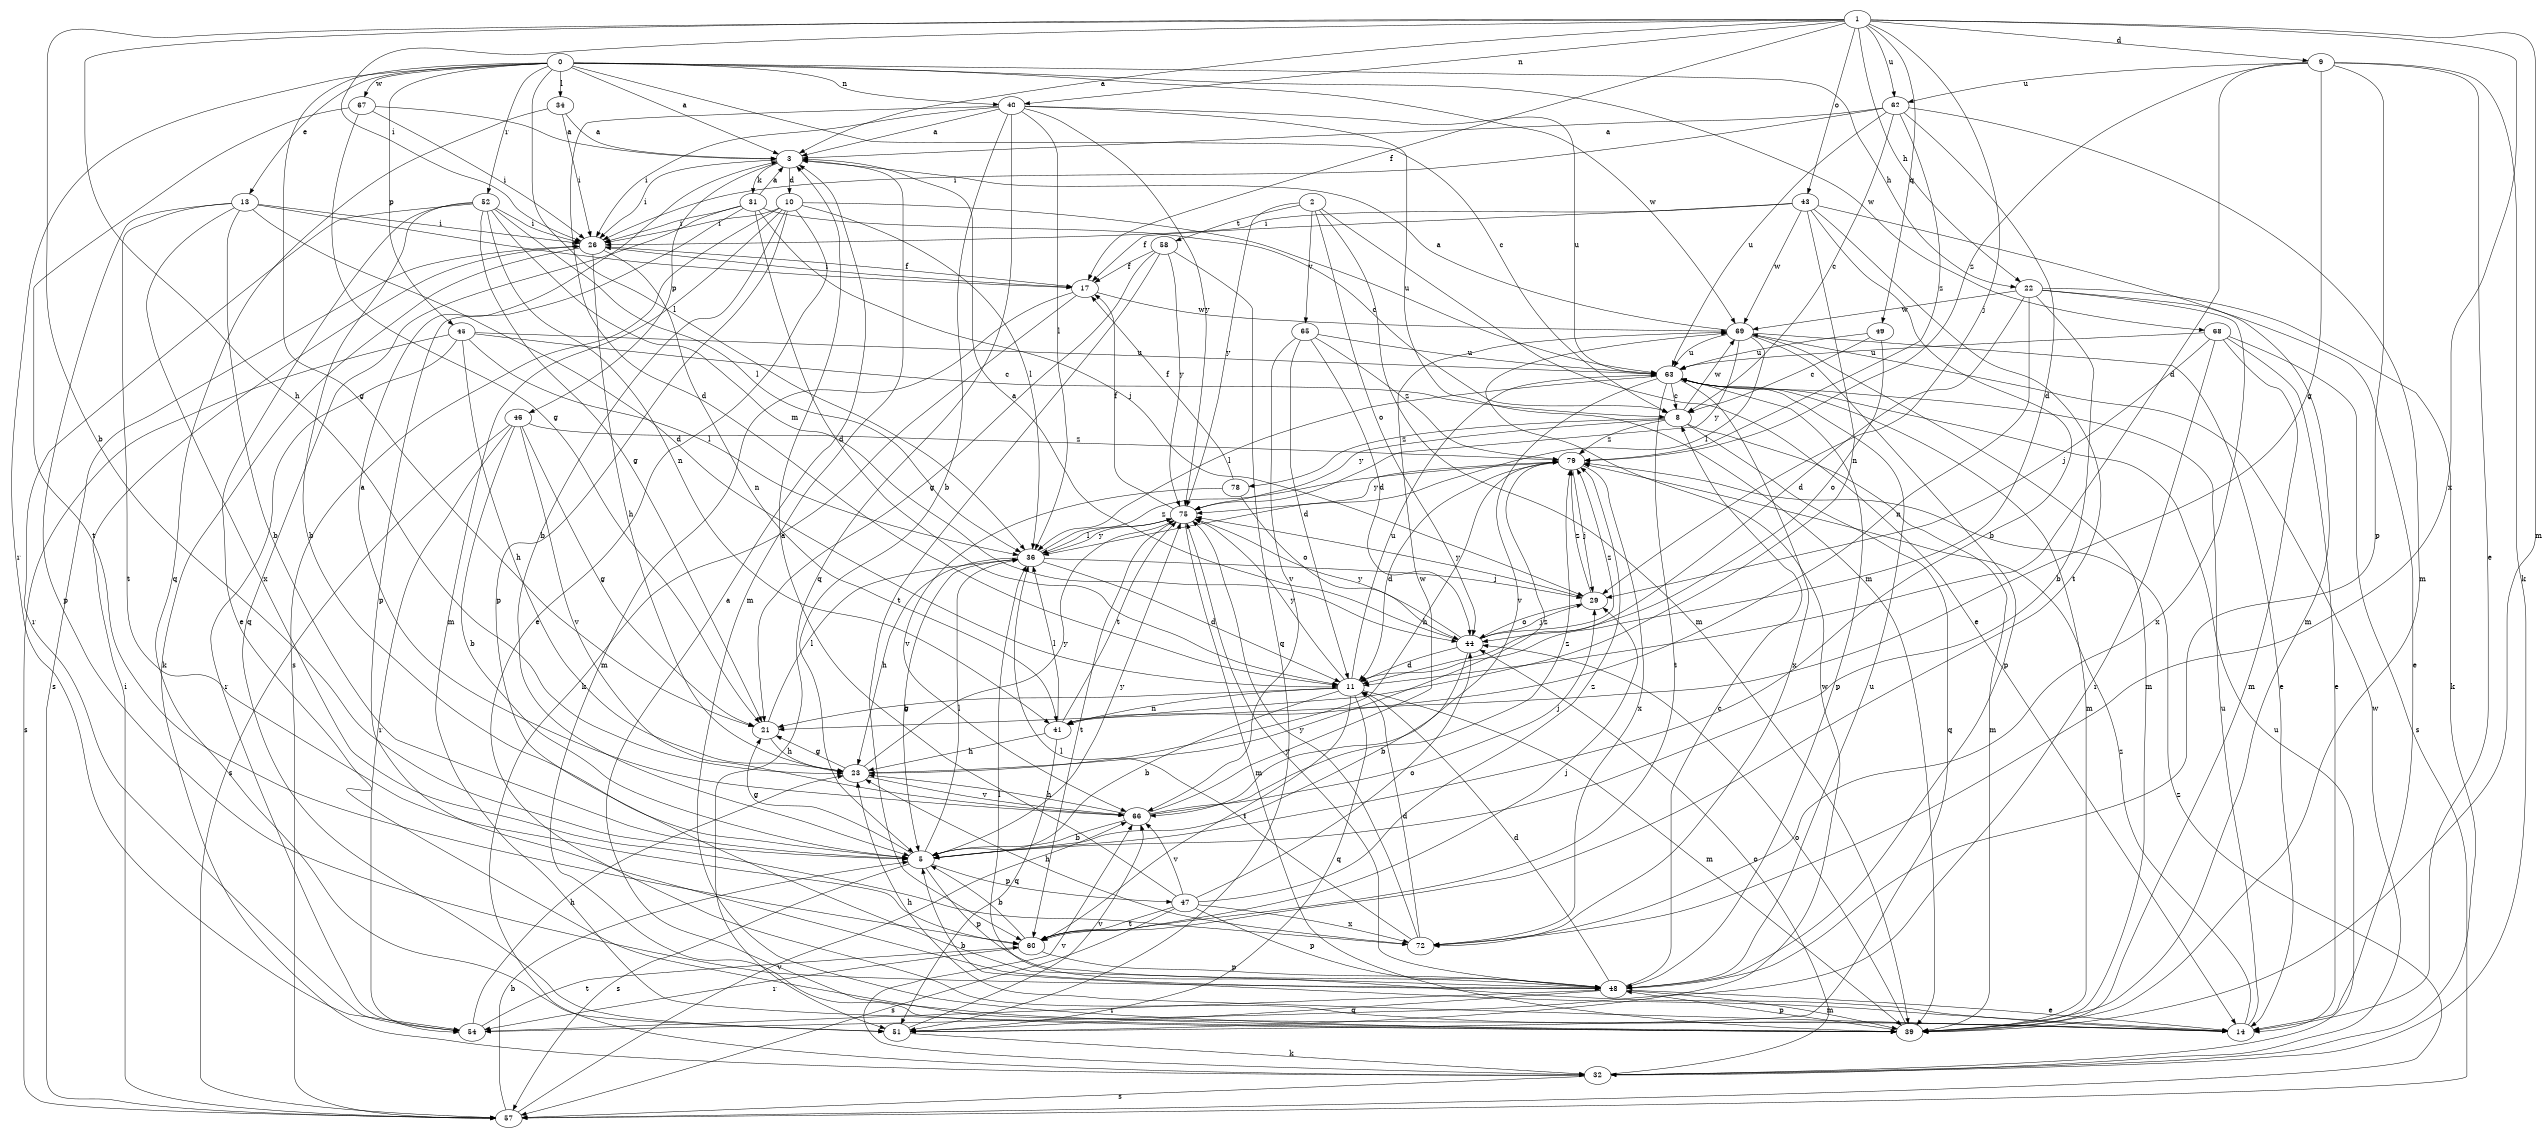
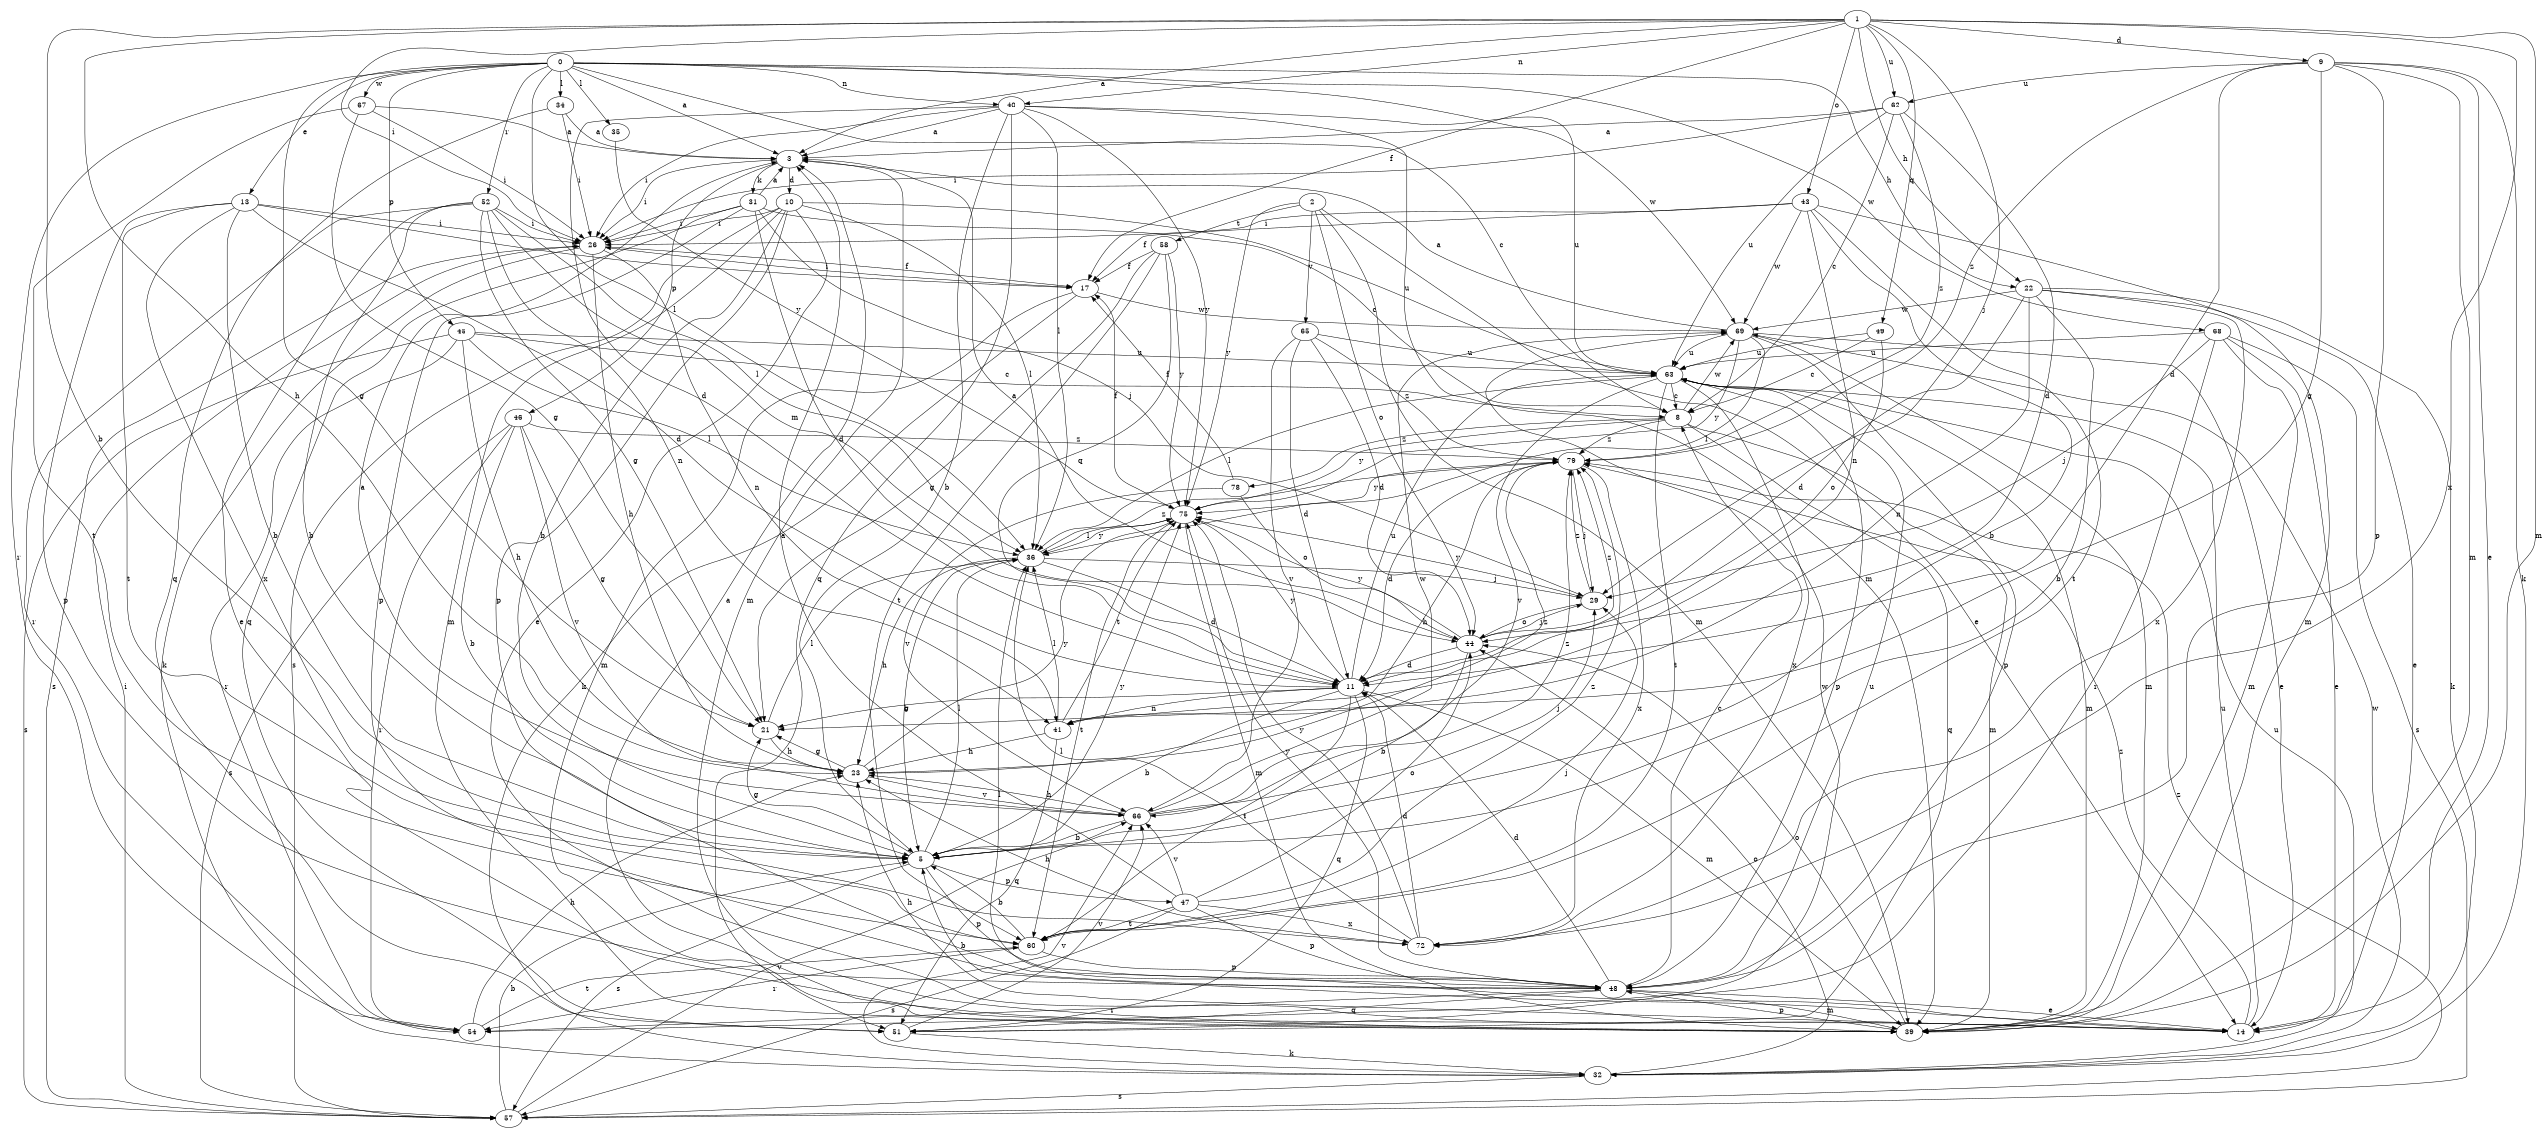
  strict digraph {
    0
    3
    8
    13
    21
    22
    34
+   35
    36
    40
    45
    52
    54
    67
    68
    69
    26
    39
    10
    31
    46
    75
    51
    78
    79
    5
    17
    72
    48
    11
    60
    23
    14
    32
    41
    29
    63
    57
    44
    1
    9
    43
    49
    62
    47
    66
    2
    58
    65
    0 -> 3 [label=a]
    0 -> 8 [label=c]
    0 -> 13 [label=e]
    0 -> 21 [label=g]
    0 -> 22 [label=h]
    0 -> 34 [label=l]
+   0 -> 35 [label=l]
    0 -> 36 [label=l]
    0 -> 40 [label=n]
    0 -> 45 [label=p]
    0 -> 52 [label=r]
    0 -> 54 [label=r]
    0 -> 67 [label=w]
    0 -> 68 [label=w]
    0 -> 69 [label=w]
    3 -> 26 [label=i]
    3 -> 39 [label=m]
    3 -> 10 [label=d]
    3 -> 31 [label=k]
    3 -> 46 [label=p]
    8 -> 69 [label=w]
    8 -> 39 [label=m]
    8 -> 75 [label=y]
    8 -> 51 [label=q]
    8 -> 78 [label=z]
    8 -> 79 [label=z]
    13 -> 26 [label=i]
    13 -> 5 [label=b]
    13 -> 17 [label=f]
    13 -> 72 [label=x]
    13 -> 48 [label=p]
    13 -> 11 [label=d]
    13 -> 60 [label=t]
    21 -> 36 [label=l]
    21 -> 23 [label=h]
    22 -> 69 [label=w]
    22 -> 5 [label=b]
    22 -> 72 [label=x]
    22 -> 11 [label=d]
    22 -> 14 [label=e]
    22 -> 32 [label=k]
    22 -> 41 [label=n]
    34 -> 3 [label=a]
    34 -> 26 [label=i]
    34 -> 51 [label=q]
+   35 -> 75 [label=y]
    36 -> 75 [label=y]
    36 -> 79 [label=z]
    36 -> 5 [label=b]
    36 -> 11 [label=d]
    36 -> 23 [label=h]
    36 -> 29 [label=j]
    40 -> 3 [label=a]
    40 -> 36 [label=l]
    40 -> 26 [label=i]
    40 -> 39 [label=m]
    40 -> 75 [label=y]
    40 -> 51 [label=q]
    40 -> 5 [label=b]
    40 -> 11 [label=d]
    40 -> 63 [label=u]
    45 -> 8 [label=c]
    45 -> 36 [label=l]
    45 -> 54 [label=r]
    45 -> 23 [label=h]
    45 -> 63 [label=u]
    45 -> 57 [label=s]
    52 -> 21 [label=g]
    52 -> 36 [label=l]
    52 -> 54 [label=r]
    52 -> 26 [label=i]
    52 -> 5 [label=b]
    52 -> 14 [label=e]
    52 -> 41 [label=n]
    52 -> 44 [label=m]
    54 -> 60 [label=t]
    54 -> 23 [label=h]
    67 -> 3 [label=a]
    67 -> 21 [label=g]
    67 -> 26 [label=i]
    67 -> 60 [label=t]
    68 -> 54 [label=r]
    68 -> 39 [label=m]
    68 -> 14 [label=e]
    68 -> 29 [label=j]
    68 -> 63 [label=u]
    68 -> 57 [label=s]
    69 -> 3 [label=a]
    69 -> 36 [label=l]
    69 -> 39 [label=m]
    69 -> 75 [label=y]
    69 -> 48 [label=p]
    69 -> 14 [label=e]
    69 -> 63 [label=u]
    26 -> 17 [label=f]
    26 -> 23 [label=h]
    26 -> 32 [label=k]
    26 -> 41 [label=n]
    26 -> 57 [label=s]
    39 -> 3 [label=a]
    39 -> 48 [label=p]
    39 -> 44 [label=o]
    10 -> 36 [label=l]
    10 -> 26 [label=i]
    10 -> 39 [label=m]
    10 -> 5 [label=b]
    10 -> 48 [label=p]
    10 -> 14 [label=e]
    10 -> 63 [label=u]
    10 -> 57 [label=s]
    31 -> 3 [label=a]
    31 -> 8 [label=c]
    31 -> 26 [label=i]
    31 -> 51 [label=q]
    31 -> 48 [label=p]
    31 -> 11 [label=d]
    31 -> 29 [label=j]
    46 -> 21 [label=g]
    46 -> 54 [label=r]
    46 -> 79 [label=z]
    46 -> 5 [label=b]
    46 -> 57 [label=s]
    46 -> 66 [label=v]
    75 -> 36 [label=l]
    75 -> 39 [label=m]
    75 -> 17 [label=f]
    75 -> 60 [label=t]
    51 -> 69 [label=w]
    51 -> 32 [label=k]
    51 -> 66 [label=v]
    78 -> 17 [label=f]
    78 -> 44 [label=o]
    78 -> 66 [label=v]
    79 -> 75 [label=y]
    79 -> 72 [label=x]
    79 -> 11 [label=d]
    79 -> 23 [label=h]
    79 -> 29 [label=j]
    5 -> 21 [label=g]
    5 -> 36 [label=l]
    5 -> 75 [label=y]
    5 -> 48 [label=p]
    5 -> 57 [label=s]
    5 -> 47 [label=p]
    17 -> 69 [label=w]
    17 -> 26 [label=i]
    17 -> 39 [label=m]
    17 -> 32 [label=k]
    72 -> 36 [label=l]
    72 -> 75 [label=y]
    72 -> 11 [label=d]
    72 -> 23 [label=h]
    48 -> 8 [label=c]
    48 -> 54 [label=r]
    48 -> 39 [label=m]
    48 -> 75 [label=y]
    48 -> 51 [label=q]
    48 -> 11 [label=d]
    48 -> 14 [label=e]
    48 -> 63 [label=u]
    11 -> 21 [label=g]
    11 -> 39 [label=m]
    11 -> 75 [label=y]
    11 -> 51 [label=q]
    11 -> 5 [label=b]
    11 -> 60 [label=t]
    11 -> 41 [label=n]
    11 -> 63 [label=u]
    60 -> 54 [label=r]
    60 -> 5 [label=b]
    60 -> 48 [label=p]
    60 -> 29 [label=j]
    23 -> 21 [label=g]
    23 -> 75 [label=y]
    23 -> 79 [label=z]
    23 -> 66 [label=v]
    14 -> 36 [label=l]
    14 -> 79 [label=z]
    14 -> 5 [label=b]
    14 -> 23 [label=h]
    14 -> 63 [label=u]
    32 -> 69 [label=w]
    32 -> 63 [label=u]
    32 -> 57 [label=s]
    32 -> 44 [label=o]
    32 -> 66 [label=v]
    41 -> 36 [label=l]
    41 -> 75 [label=t]
    41 -> 51 [label=q]
    41 -> 23 [label=h]
    29 -> 75 [label=y]
    29 -> 79 [label=z]
    29 -> 44 [label=o]
    63 -> 8 [label=c]
    63 -> 36 [label=l]
    63 -> 39 [label=m]
    63 -> 72 [label=x]
    63 -> 48 [label=p]
    63 -> 60 [label=t]
    63 -> 66 [label=v]
    57 -> 26 [label=i]
    57 -> 79 [label=z]
    57 -> 5 [label=b]
    57 -> 66 [label=v]
    44 -> 3 [label=a]
    44 -> 75 [label=y]
    44 -> 79 [label=z]
    44 -> 5 [label=b]
    44 -> 11 [label=d]
    44 -> 29 [label=j]
    1 -> 3 [label=a]
    1 -> 22 [label=h]
    1 -> 40 [label=n]
    1 -> 26 [label=i]
    1 -> 39 [label=m]
    1 -> 5 [label=b]
    1 -> 17 [label=f]
    1 -> 72 [label=x]
    1 -> 23 [label=h]
    1 -> 29 [label=j]
    1 -> 9 [label=d]
    1 -> 43 [label=o]
    1 -> 49 [label=q]
    1 -> 62 [label=u]
    9 -> 21 [label=g]
-   62 -> 39 [label=m]
+   9 -> 39 [label=m]
    9 -> 79 [label=z]
    9 -> 48 [label=p]
    9 -> 11 [label=d]
    9 -> 14 [label=e]
    9 -> 32 [label=k]
    9 -> 62 [label=u]
    43 -> 69 [label=w]
    43 -> 26 [label=i]
    43 -> 39 [label=m]
    43 -> 5 [label=b]
    43 -> 17 [label=f]
    43 -> 60 [label=t]
    43 -> 41 [label=n]
    49 -> 8 [label=c]
    49 -> 63 [label=u]
    49 -> 44 [label=o]
    62 -> 3 [label=a]
    62 -> 8 [label=c]
    62 -> 26 [label=i]
    62 -> 79 [label=z]
    62 -> 11 [label=d]
    62 -> 63 [label=u]
    47 -> 3 [label=a]
    47 -> 79 [label=z]
    47 -> 72 [label=x]
    47 -> 48 [label=p]
    47 -> 60 [label=t]
    47 -> 57 [label=s]
    47 -> 44 [label=o]
    47 -> 66 [label=v]
    66 -> 3 [label=a]
    66 -> 69 [label=w]
    66 -> 79 [label=z]
    66 -> 5 [label=b]
    66 -> 23 [label=h]
    66 -> 29 [label=j]
    2 -> 39 [label=m]
    2 -> 75 [label=y]
    2 -> 14 [label=e]
    2 -> 44 [label=o]
    2 -> 58 [label=t]
    2 -> 65 [label=v]
    58 -> 21 [label=g]
    58 -> 75 [label=y]
-   58 -> 51 [label=q]
+   58 -> 11 [label=q]
    58 -> 17 [label=f]
    58 -> 60 [label=t]
    65 -> 79 [label=z]
    65 -> 11 [label=d]
    65 -> 63 [label=u]
    65 -> 44 [label=d]
    65 -> 66 [label=v]
  }
